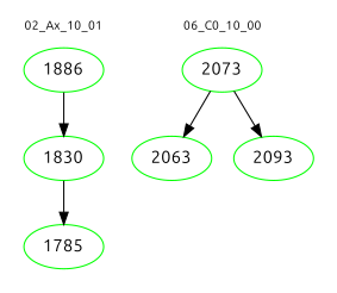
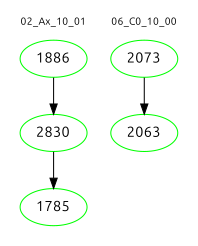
  digraph {
    fontname=Ubuntu
    node [color=green fontname=Ubuntu]
    edge [color=black fontname=Ubuntu]
-   n1 [label=1830]
+   n1 [label=2830]
    n2 [label=1886]
    n3 [label=1785]
    n4 [label=2073]
    n5 [label=2063]
-   n6 [label=2093]
    subgraph cluster_1 {
      color=white
      fontsize=10
      label="02_Ax_10_01"
      n1
      n2
      n3
    }
    subgraph cluster_2 {
      color=white
      fontsize=10
      label="06_C0_10_00"
      n4
      n5
-     n6
    }
    n1 -> n3
    n2 -> n1
    n4 -> n5
-   n4 -> n6
  }
